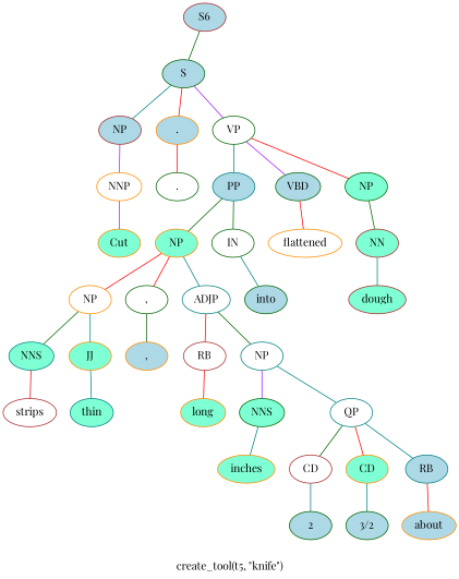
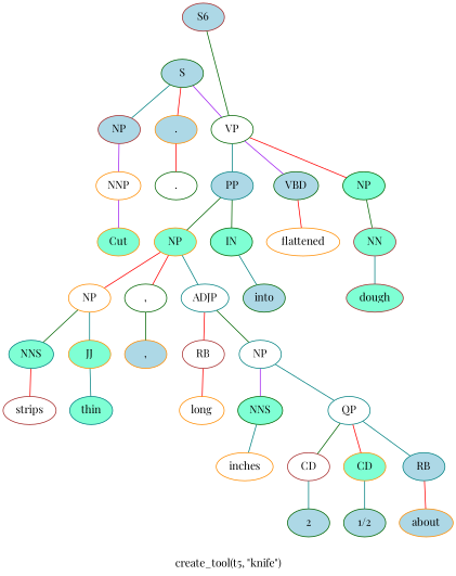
  graph {
    fontname="Playfair Display"
    label="create_tool(t5, \"knife\")"
    node [color=darkorange fillcolor=white fontname="Playfair Display" style=filled]
    edge [color=teal fontname="Playfair Display"]
    n1 [color=brown fillcolor=lightblue label=S6]
    n2 [color=darkgreen fillcolor=lightblue label=S]
    n3 [color=brown fillcolor=lightblue label=NP]
    n4 [color=darkgreen label=VP]
    n5 [fillcolor=lightblue label="."]
    n6 [label=NNP]
    n7 [color=darkgreen fillcolor=lightblue label=VBD]
    n8 [color=darkgreen fillcolor=aquamarine label=NP]
    n9 [color=teal fillcolor=lightblue label=PP]
    n10 [color=darkgreen label="."]
    n11 [fillcolor=aquamarine label=Cut]
    n12 [label=flattened]
    n13 [color=brown fillcolor=aquamarine label=NN]
-   n14 [color=darkgreen label=IN]
+   n14 [color=darkgreen fillcolor=aquamarine label=IN]
    n15 [fillcolor=aquamarine label=NP]
    n16 [color=brown fillcolor=aquamarine label=dough]
    n17 [color=darkgreen fillcolor=lightblue label=into]
    n18 [label=NP]
    n19 [color=darkgreen label=","]
    n20 [color=teal label=ADJP]
    n21 [fillcolor=aquamarine label=JJ]
    n22 [color=teal fillcolor=aquamarine label=NNS]
    n23 [fillcolor=lightblue label=","]
    n24 [color=teal label=NP]
    n25 [color=brown label=RB]
    n26 [color=teal fillcolor=aquamarine label=thin]
    n27 [color=brown label=strips]
    n28 [color=teal label=QP]
    n29 [color=darkgreen fillcolor=aquamarine label=NNS]
-   n30 [fillcolor=aquamarine label=long]
+   n30 [label=long]
    n31 [color=teal fillcolor=lightblue label=RB]
    n32 [color=brown label=CD]
    n33 [fillcolor=aquamarine label=CD]
-   n34 [fillcolor=aquamarine label=inches]
+   n34 [label=inches]
    n35 [fillcolor=lightblue label=about]
    n36 [color=darkgreen fillcolor=lightblue label=2]
-   n37 [color=darkgreen fillcolor=lightblue label="3/2"]
-   n1 -- n2 [color=darkgreen]
+   n37 [color=darkgreen fillcolor=lightblue label="1/2"]
+   n1 -- n4 [color=darkgreen]
    n2 -- n3
    n2 -- n4 [color=purple]
    n2 -- n5 [color=red]
    n3 -- n6 [color=purple]
    n4 -- n7 [color=purple]
    n4 -- n8 [color=red]
    n4 -- n9
    n5 -- n10 [color=red]
    n6 -- n11 [color=purple]
    n7 -- n12 [color=red]
    n8 -- n13 [color=darkgreen]
    n9 -- n14 [color=darkgreen]
    n9 -- n15 [color=darkgreen]
    n13 -- n16
    n14 -- n17
    n15 -- n18 [color=red]
    n15 -- n19 [color=red]
    n15 -- n20
    n18 -- n21
    n18 -- n22 [color=darkgreen]
    n19 -- n23 [color=darkgreen]
    n20 -- n24 [color=darkgreen]
    n20 -- n25 [color=red]
    n21 -- n26
    n22 -- n27 [color=red]
    n24 -- n28
    n24 -- n29 [color=purple]
    n25 -- n30 [color=red]
    n28 -- n31
    n28 -- n32 [color=darkgreen]
    n28 -- n33 [color=red]
    n29 -- n34
    n31 -- n35 [color=red]
    n32 -- n36
    n33 -- n37
  }
